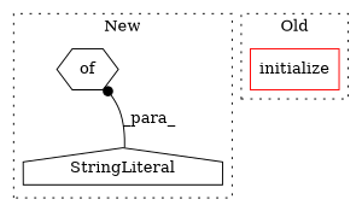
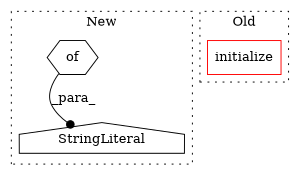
  digraph {
    node [a=32 color=black]
    n1 [l="3,1" label=of s="475,541" shape=hexagon]
    n2 [a=45 l=8 label=StringLiteral s=478 shape=house]
    n3 [l="11,1" label=initialize s="460,530" shape=box color=red]
    subgraph cluster_1 {
      label=New
      style=dotted
      n1
      n2
    }
    subgraph cluster_2 {
      label=Old
      style=dotted
      n3
    }
-   n2 -> n1 [label=_para_ arrowhead=dot]
+   n1 -> n2 [label=_para_ arrowhead=dot]
  }
